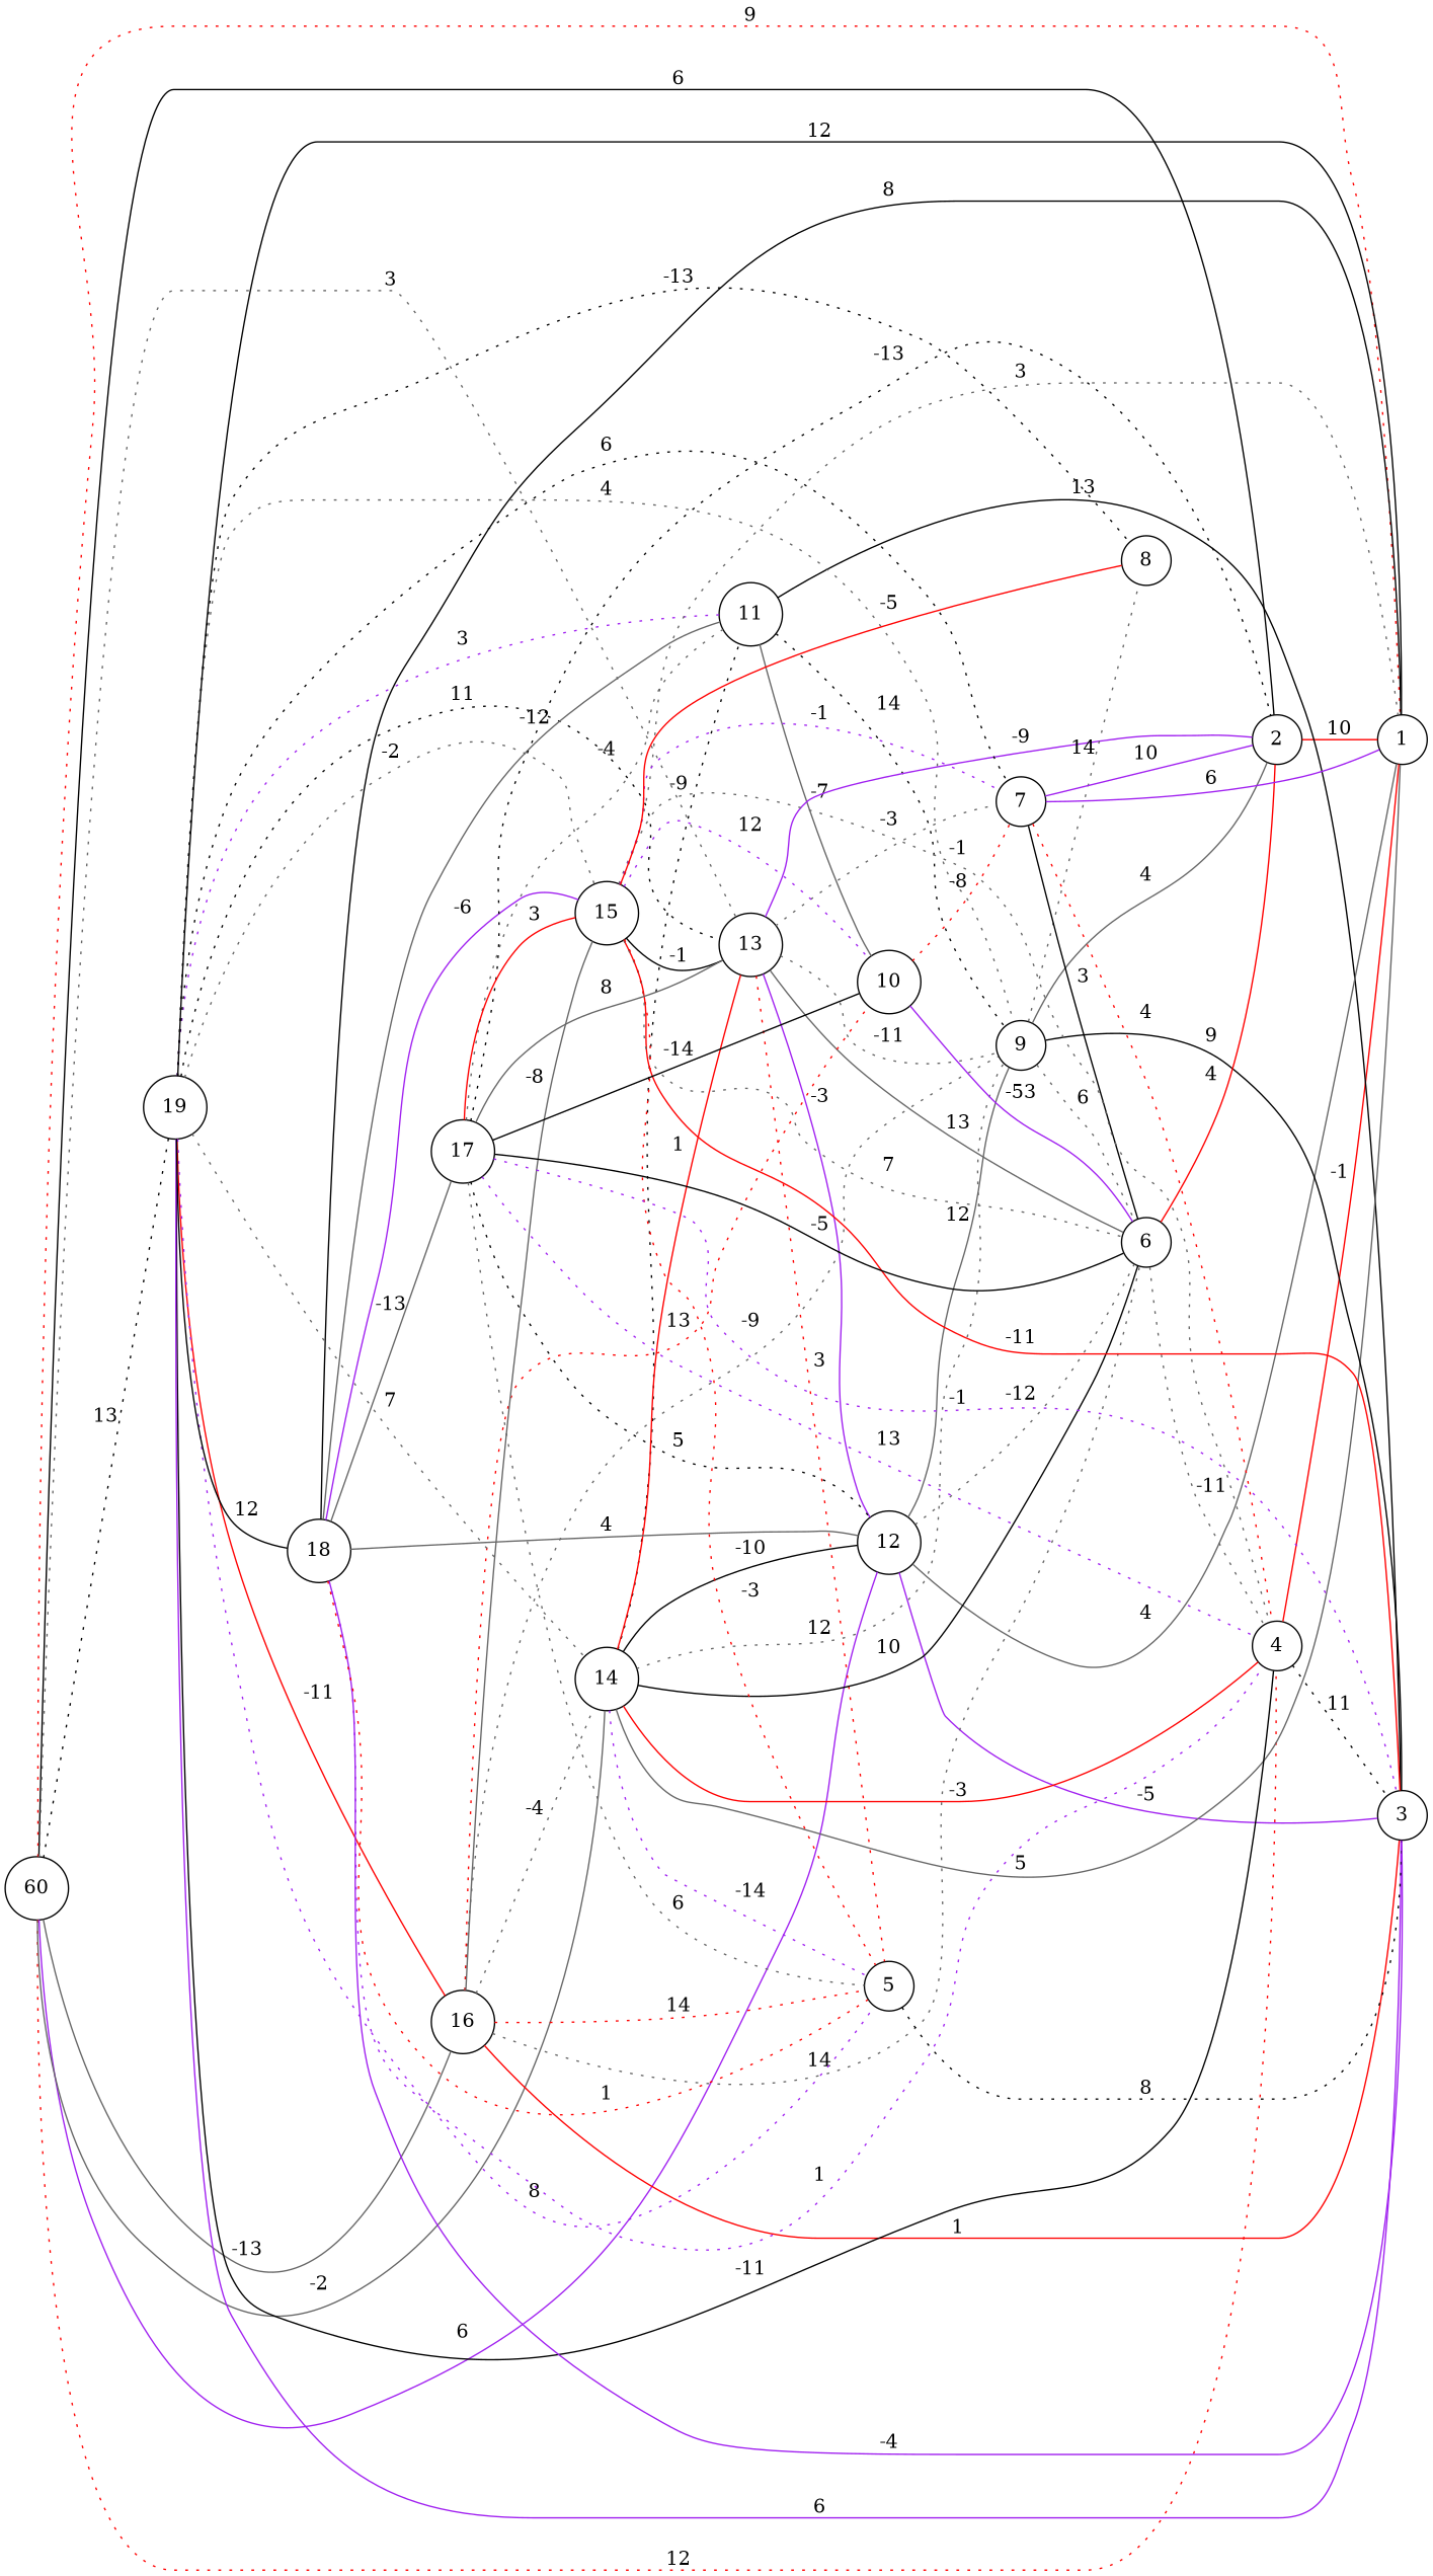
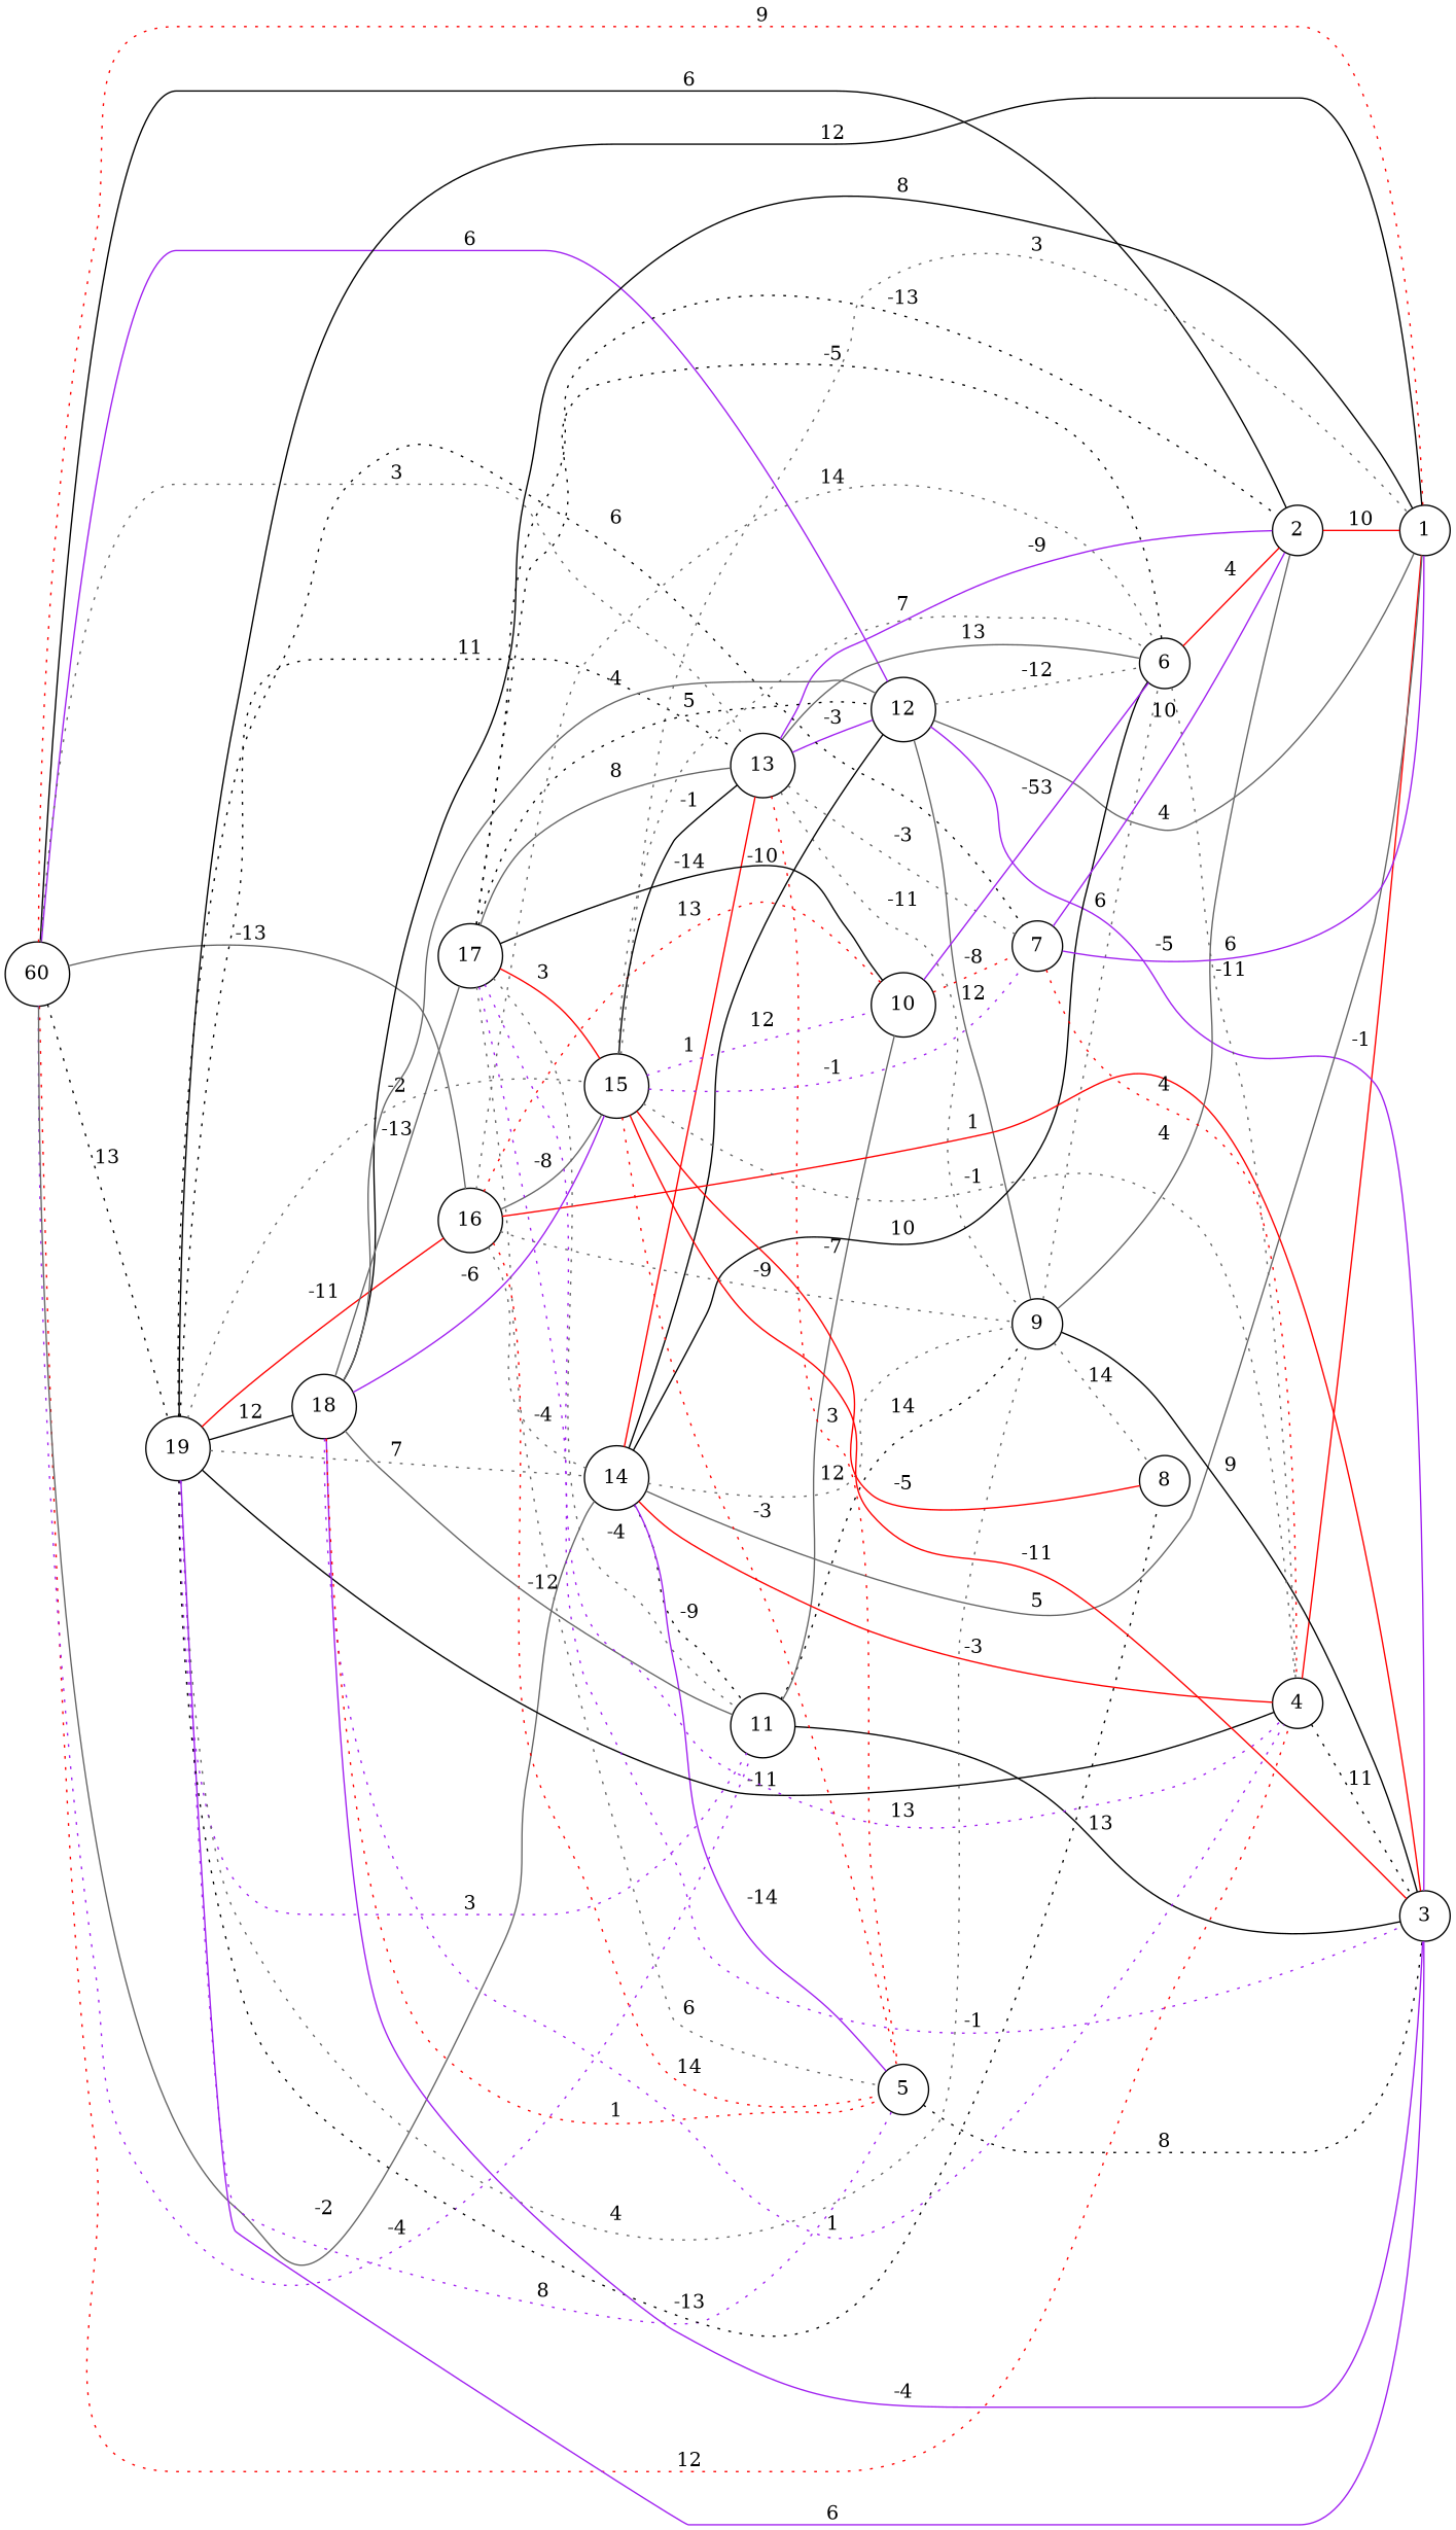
  graph {
    fontname="Helvetica,Arial,sans-serif"
    rankdir=LR
    node [shape=circle]
    edge [color=gray40 style=dotted]
    n1 [label=60]
    1
    2
    4
    11
    12
    13
    14
    16
    19
    3
    9
    10
    6
    5
    7
    15
    8
    18
    17
    n1 -- 1 [color=red label=9]
    n1 -- 2 [color=black label=6 style=solid]
    n1 -- 4 [color=red label=12]
+   n1 -- 11 [color=purple label=-4]
    n1 -- 12 [color=purple label=6 style=solid]
    n1 -- 13 [label=3]
    n1 -- 14 [label=-2 style=solid]
    n1 -- 16 [label=-13 style=solid]
    n1 -- 19 [color=black label=13]
    2 -- 1 [color=red label=10 style=solid]
    4 -- 1 [color=red label=-1 style=solid]
    4 -- 3 [color=black label=11]
    11 -- 3 [color=black label=13 style=solid]
    11 -- 9 [color=black label=14]
    11 -- 10 [label=-7 style=solid]
    12 -- 1 [label=4 style=solid]
    12 -- 3 [color=purple label=-5 style=solid]
    12 -- 9 [label=12 style=solid]
    12 -- 6 [label=-12]
    13 -- 2 [color=purple label=-9 style=solid]
    13 -- 12 [color=purple label=-3 style=solid]
    13 -- 9 [label=-11]
    13 -- 6 [label=13 style=solid]
    13 -- 5 [color=red label=3]
    13 -- 7 [label=-3]
    14 -- 1 [label=5 style=solid]
    14 -- 4 [color=red label=-3 style=solid]
    14 -- 11 [color=black label=-9]
    14 -- 12 [color=black label=-10 style=solid]
    14 -- 13 [color=red label=1 style=solid]
    14 -- 9 [label=12]
    14 -- 6 [color=black label=10 style=solid]
-   14 -- 5 [color=purple label=-14]
+   14 -- 5 [color=purple label=-14 style=solid]
    16 -- 14 [label=-4]
    16 -- 3 [color=red label=1 style=solid]
    16 -- 9 [label=-9]
    16 -- 10 [color=red label=13]
    16 -- 6 [label=14]
    16 -- 5 [color=red label=14]
    16 -- 15 [label=-8 style=solid]
    19 -- 1 [color=black label=12 style=solid]
    19 -- 4 [color=black label=-11 style=solid]
    19 -- 11 [color=purple label=3]
    19 -- 13 [color=black label=11]
    19 -- 14 [label=7]
    19 -- 16 [color=red label=-11 style=solid]
    19 -- 3 [color=purple label=6 style=solid]
    19 -- 9 [label=4]
    19 -- 5 [color=purple label=8]
    19 -- 7 [color=black label=6]
    19 -- 15 [label=-2]
    19 -- 8 [color=black label=-13]
    19 -- 18 [color=black label=12 style=solid]
    9 -- 2 [label=4 style=solid]
    9 -- 3 [color=black label=9 style=solid]
    9 -- 6 [label=6]
    9 -- 8 [label=14]
    10 -- 6 [color=purple label=-53 style=solid]
    10 -- 7 [color=red label=-8]
    6 -- 2 [color=red label=4 style=solid]
    6 -- 4 [label=-11]
    5 -- 3 [color=black label=8]
    7 -- 1 [color=purple label=6 style=solid]
    7 -- 2 [color=purple label=10 style=solid]
    7 -- 4 [color=red label=4]
-   7 -- 6 [color=black label=3 style=solid]
    15 -- 1 [label=3]
    15 -- 4 [label=-1]
    15 -- 13 [color=black label=-1 style=solid]
    15 -- 3 [color=red label=-11 style=solid]
    15 -- 10 [color=purple label=12]
    15 -- 6 [label=7]
    15 -- 5 [color=red label=-3]
    15 -- 7 [color=purple label=-1]
    15 -- 8 [color=red label=-5 style=solid]
    18 -- 1 [color=black label=8 style=solid]
    18 -- 4 [color=purple label=1]
    18 -- 11 [label=-12 style=solid]
    18 -- 12 [label=4 style=solid]
    18 -- 3 [color=purple label=-4 style=solid]
    18 -- 5 [color=red label=1]
    18 -- 15 [color=purple label=-6 style=solid]
    18 -- 17 [label=-13 style=solid]
    17 -- 2 [color=black label=-13]
    17 -- 4 [color=purple label=13]
    17 -- 11 [label=-4]
    17 -- 12 [color=black label=5]
    17 -- 13 [label=8 style=solid]
    17 -- 3 [color=purple label=-1]
    17 -- 10 [color=black label=-14 style=solid]
-   17 -- 6 [color=black label=-5 style=solid]
+   17 -- 6 [color=black label=-5]
    17 -- 5 [label=6]
    17 -- 15 [color=red label=3 style=solid]
  }
